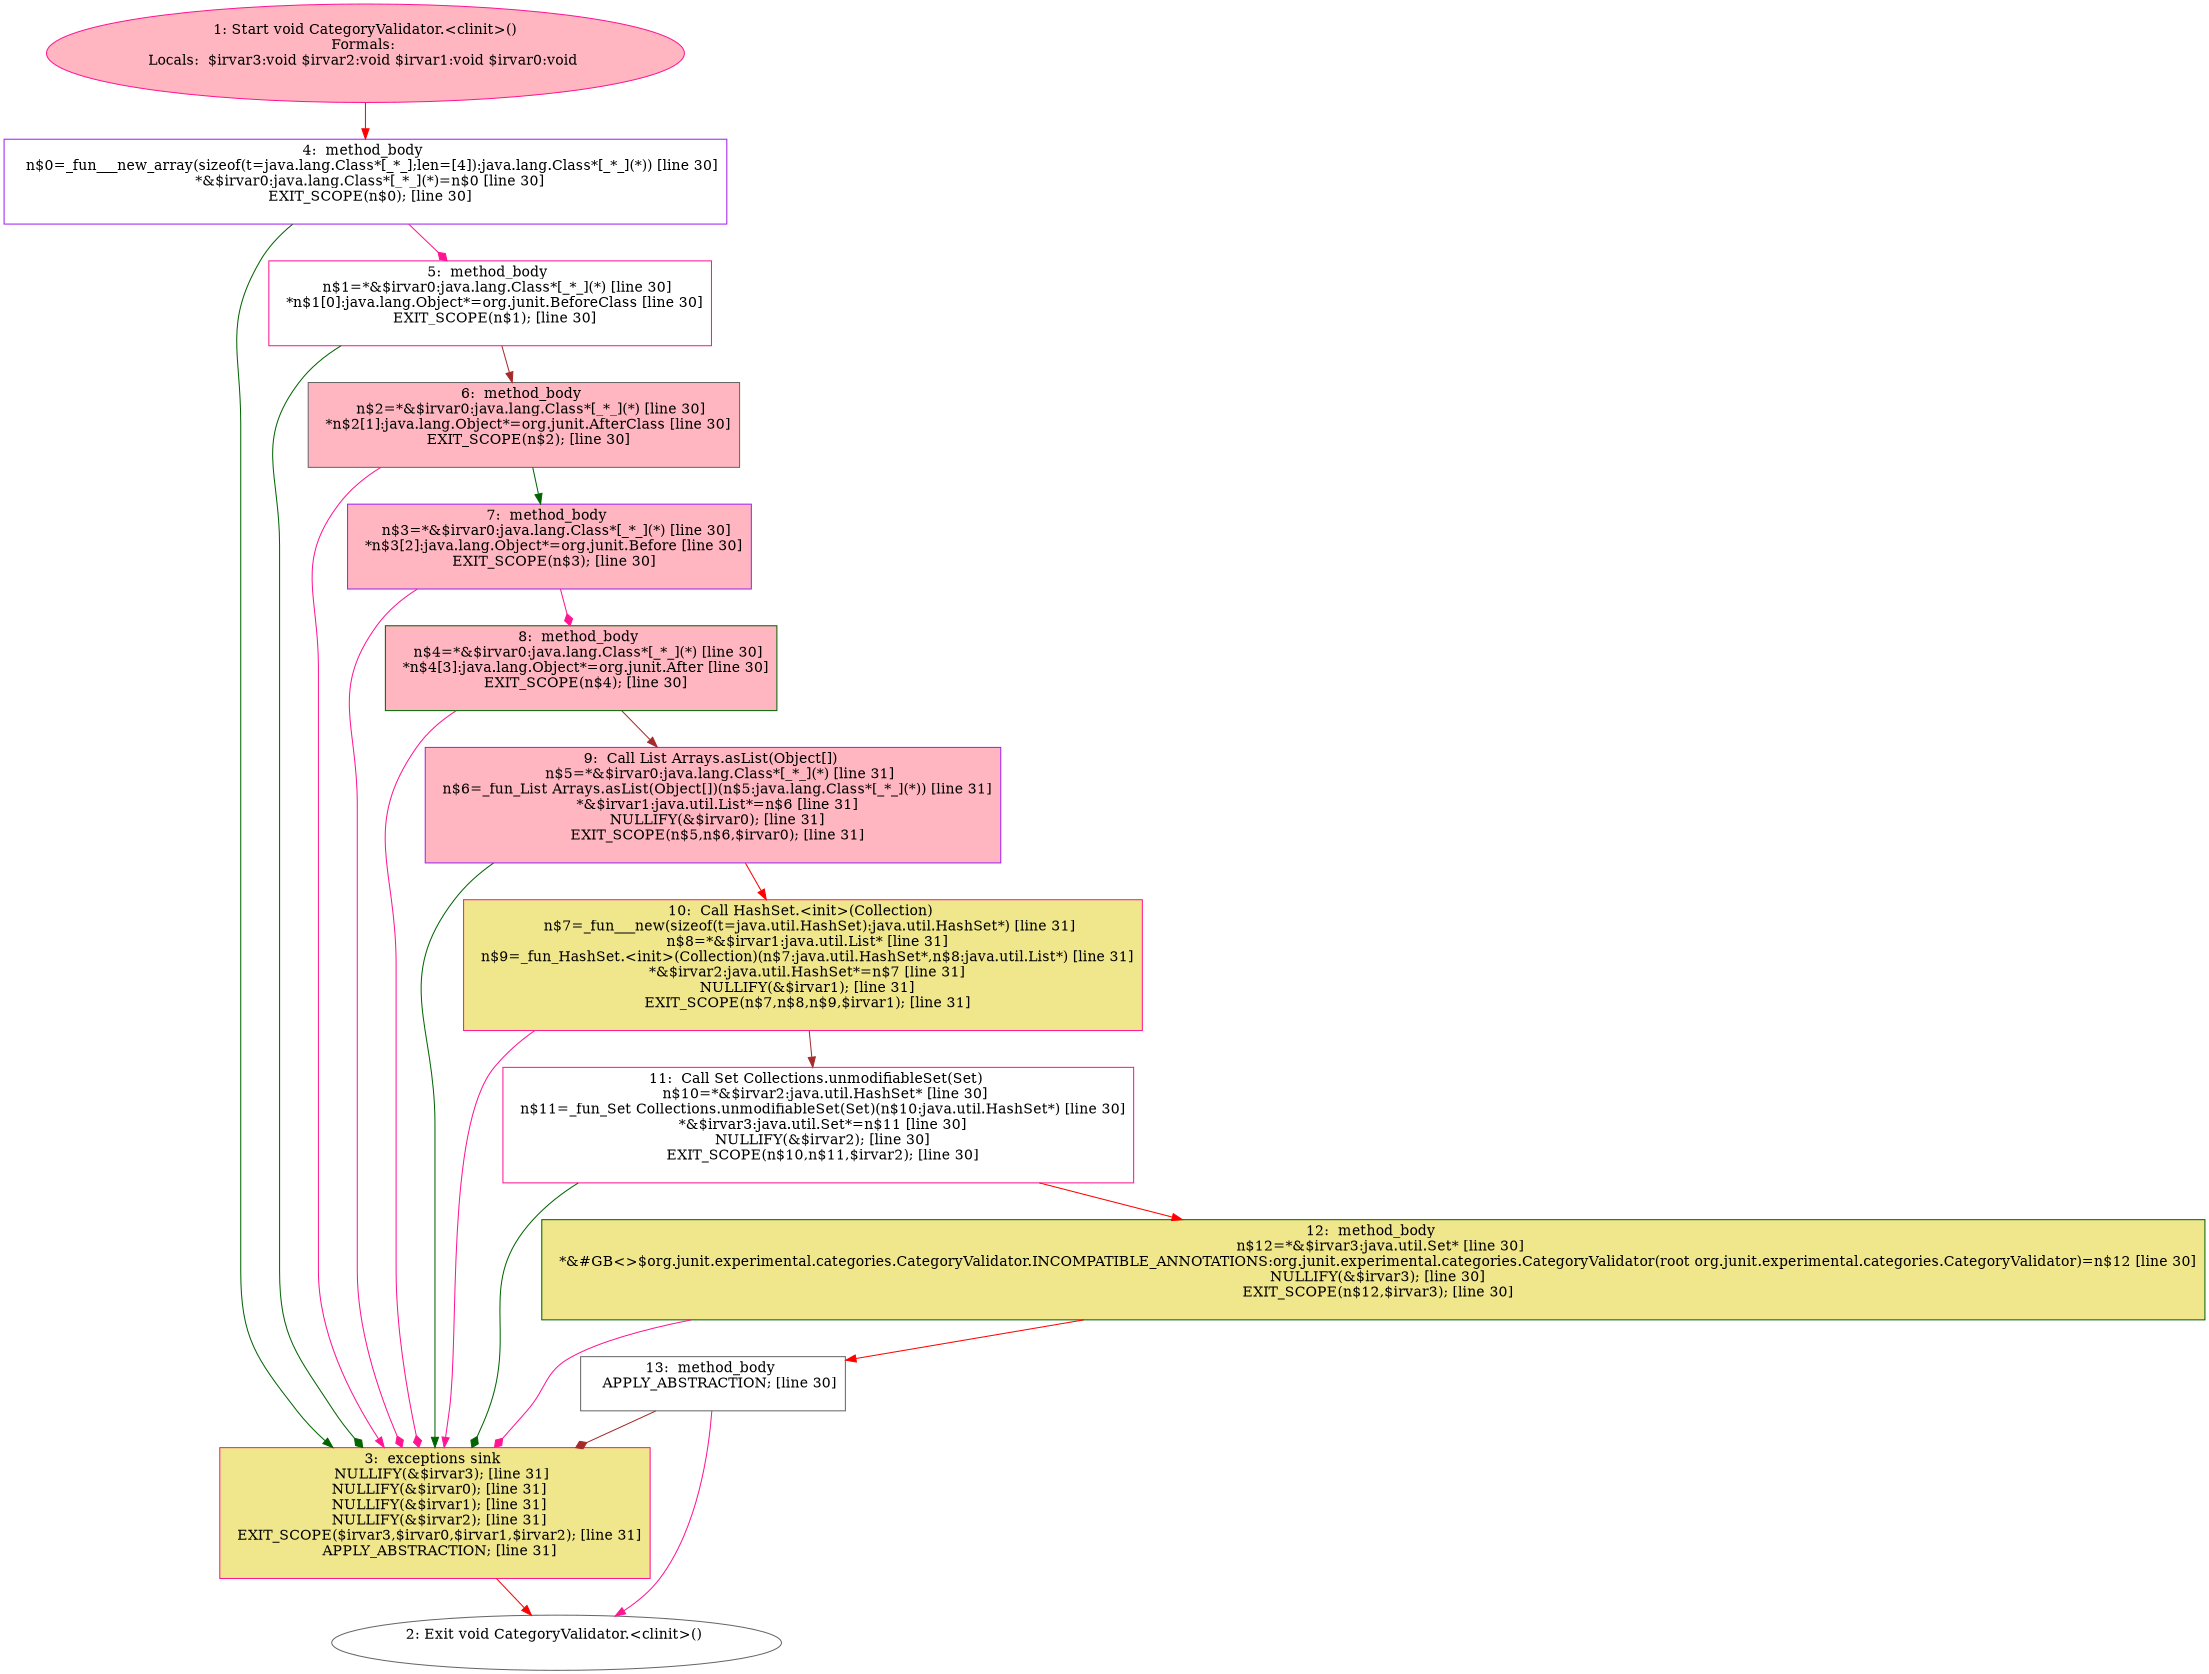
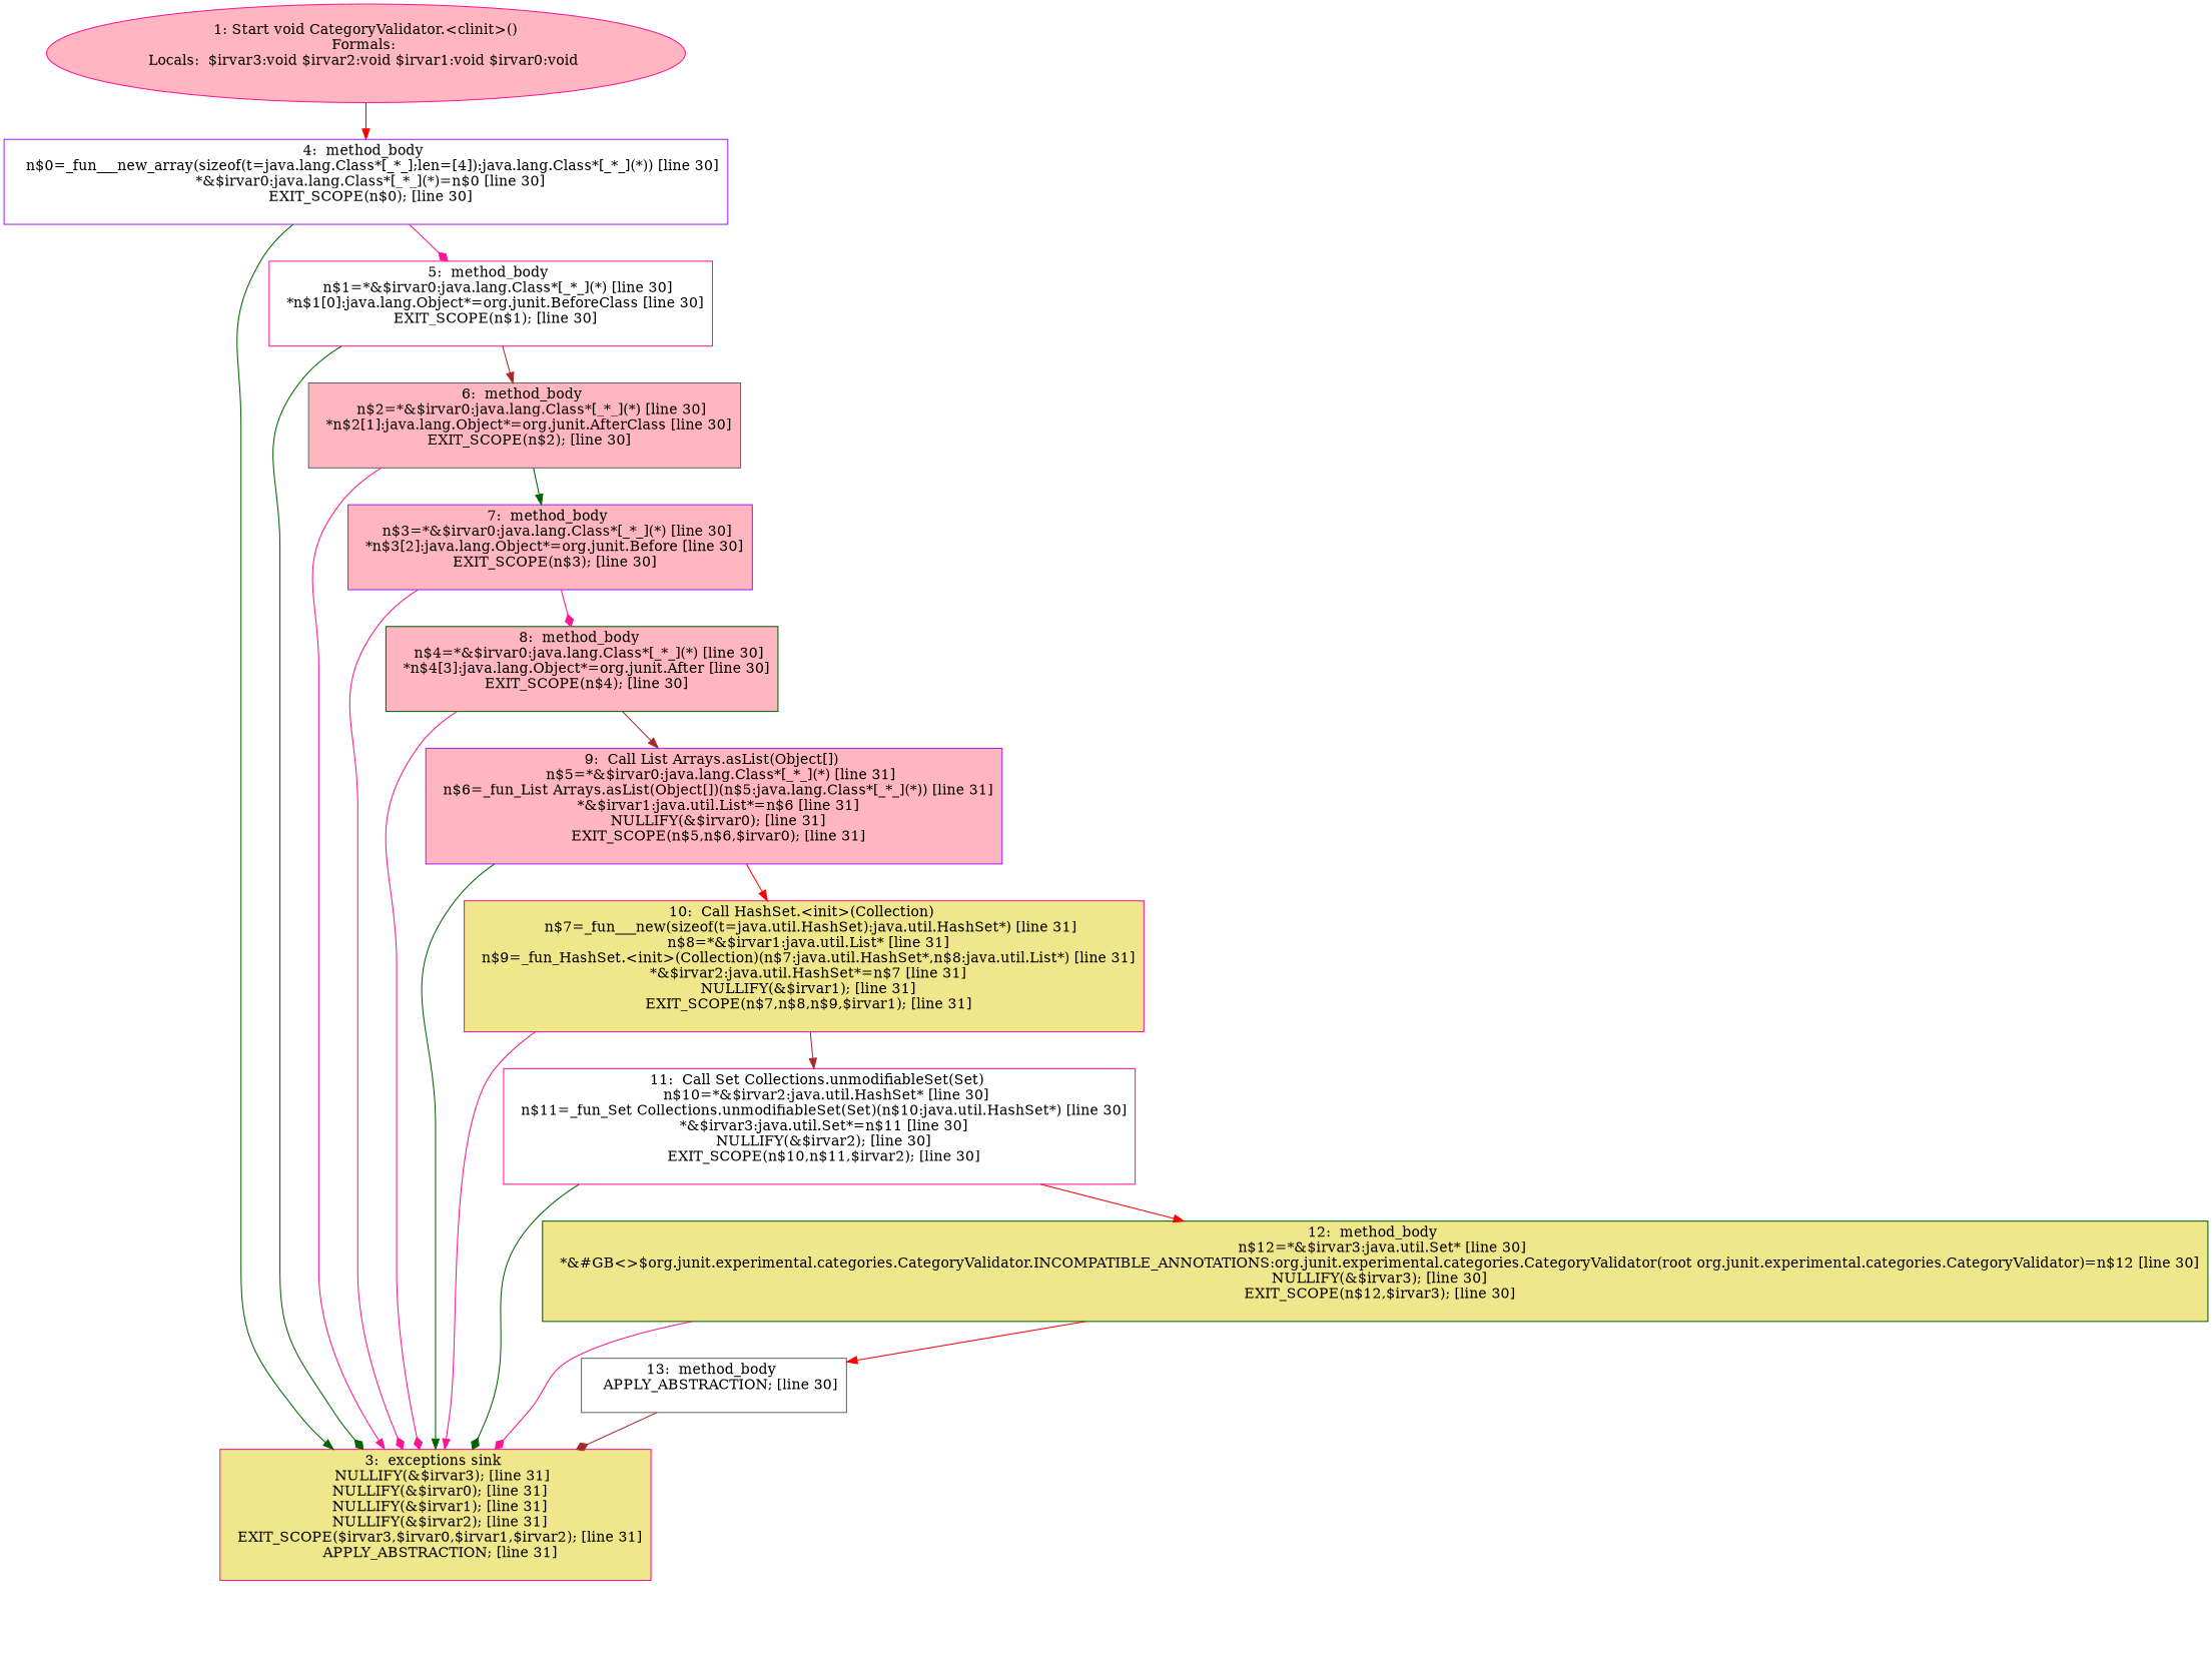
  digraph {
    node [color=deeppink style=filled fillcolor=lightpink shape=box]
    edge [color=deeppink arrowhead=normal]
    n1 [label="1: Start void CategoryValidator.<clinit>()\nFormals: \nLocals:  $irvar3:void $irvar2:void $irvar1:void $irvar0:void \n  " shape=""]
    n2 [label="4:  method_body \n   n$0=_fun___new_array(sizeof(t=java.lang.Class*[_*_];len=[4]):java.lang.Class*[_*_](*)) [line 30]\n  *&$irvar0:java.lang.Class*[_*_](*)=n$0 [line 30]\n  EXIT_SCOPE(n$0); [line 30]\n " fillcolor=white color=purple]
    n3 [label="3:  exceptions sink \n   NULLIFY(&$irvar3); [line 31]\n  NULLIFY(&$irvar0); [line 31]\n  NULLIFY(&$irvar1); [line 31]\n  NULLIFY(&$irvar2); [line 31]\n  EXIT_SCOPE($irvar3,$irvar0,$irvar1,$irvar2); [line 31]\n  APPLY_ABSTRACTION; [line 31]\n " fillcolor=khaki]
    n4 [label="5:  method_body \n   n$1=*&$irvar0:java.lang.Class*[_*_](*) [line 30]\n  *n$1[0]:java.lang.Object*=org.junit.BeforeClass [line 30]\n  EXIT_SCOPE(n$1); [line 30]\n " fillcolor=white]
-   n5 [color=gray40 label="2: Exit void CategoryValidator.<clinit>() \n  " fillcolor=white shape=""]
    n6 [label="6:  method_body \n   n$2=*&$irvar0:java.lang.Class*[_*_](*) [line 30]\n  *n$2[1]:java.lang.Object*=org.junit.AfterClass [line 30]\n  EXIT_SCOPE(n$2); [line 30]\n " color=gray40]
    n7 [label="7:  method_body \n   n$3=*&$irvar0:java.lang.Class*[_*_](*) [line 30]\n  *n$3[2]:java.lang.Object*=org.junit.Before [line 30]\n  EXIT_SCOPE(n$3); [line 30]\n " color=purple]
    n8 [label="8:  method_body \n   n$4=*&$irvar0:java.lang.Class*[_*_](*) [line 30]\n  *n$4[3]:java.lang.Object*=org.junit.After [line 30]\n  EXIT_SCOPE(n$4); [line 30]\n " color=darkgreen]
    n9 [label="9:  Call List Arrays.asList(Object[]) \n   n$5=*&$irvar0:java.lang.Class*[_*_](*) [line 31]\n  n$6=_fun_List Arrays.asList(Object[])(n$5:java.lang.Class*[_*_](*)) [line 31]\n  *&$irvar1:java.util.List*=n$6 [line 31]\n  NULLIFY(&$irvar0); [line 31]\n  EXIT_SCOPE(n$5,n$6,$irvar0); [line 31]\n " color=purple]
    n10 [label="10:  Call HashSet.<init>(Collection) \n   n$7=_fun___new(sizeof(t=java.util.HashSet):java.util.HashSet*) [line 31]\n  n$8=*&$irvar1:java.util.List* [line 31]\n  n$9=_fun_HashSet.<init>(Collection)(n$7:java.util.HashSet*,n$8:java.util.List*) [line 31]\n  *&$irvar2:java.util.HashSet*=n$7 [line 31]\n  NULLIFY(&$irvar1); [line 31]\n  EXIT_SCOPE(n$7,n$8,n$9,$irvar1); [line 31]\n " fillcolor=khaki]
    n11 [label="11:  Call Set Collections.unmodifiableSet(Set) \n   n$10=*&$irvar2:java.util.HashSet* [line 30]\n  n$11=_fun_Set Collections.unmodifiableSet(Set)(n$10:java.util.HashSet*) [line 30]\n  *&$irvar3:java.util.Set*=n$11 [line 30]\n  NULLIFY(&$irvar2); [line 30]\n  EXIT_SCOPE(n$10,n$11,$irvar2); [line 30]\n " fillcolor=white]
    n12 [label="12:  method_body \n   n$12=*&$irvar3:java.util.Set* [line 30]\n  *&#GB<>$org.junit.experimental.categories.CategoryValidator.INCOMPATIBLE_ANNOTATIONS:org.junit.experimental.categories.CategoryValidator(root org.junit.experimental.categories.CategoryValidator)=n$12 [line 30]\n  NULLIFY(&$irvar3); [line 30]\n  EXIT_SCOPE(n$12,$irvar3); [line 30]\n " fillcolor=khaki color=darkgreen]
    n13 [label="13:  method_body \n   APPLY_ABSTRACTION; [line 30]\n " fillcolor=white color=gray40]
    n1 -> n2 [color=red]
    n2 -> n3 [color=darkgreen]
    n2 -> n4 [arrowhead=diamond]
-   n3 -> n5 [color=red]
    n4 -> n3 [color=darkgreen arrowhead=diamond]
    n4 -> n6 [color=brown]
    n6 -> n3
    n6 -> n7 [color=darkgreen]
    n7 -> n3 [arrowhead=diamond]
    n7 -> n8 [arrowhead=diamond]
    n8 -> n3 [arrowhead=diamond]
    n8 -> n9 [color=brown]
    n9 -> n3 [color=darkgreen]
    n9 -> n10 [color=red]
    n10 -> n3
    n10 -> n11 [color=brown]
    n11 -> n3 [color=darkgreen arrowhead=diamond]
    n11 -> n12 [color=red]
    n12 -> n3 [arrowhead=diamond]
    n12 -> n13 [color=red]
    n13 -> n3 [color=brown arrowhead=diamond]
-   n13 -> n5
  }
